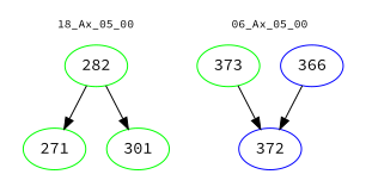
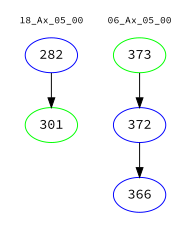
  digraph {
    fontname="Source Code Pro"
    node [color=blue fontname="Source Code Pro"]
    edge [color=black fontname="Source Code Pro"]
-   n1 [color=green label=282]
-   n2 [color=green label=271]
+   n1 [label=282]
    n3 [color=green label=301]
    n4 [label=372]
    n5 [label=366]
    n6 [color=green label=373]
    subgraph cluster_1 {
      color=white
      fontsize=10
      label="18_Ax_05_00"
      n1
-     n2
      n3
    }
    subgraph cluster_2 {
      color=white
      fontsize=10
      label="06_Ax_05_00"
      n4
      n5
      n6
    }
-   n1 -> n2
    n1 -> n3
-   n5 -> n4
+   n4 -> n5
    n6 -> n4
  }
